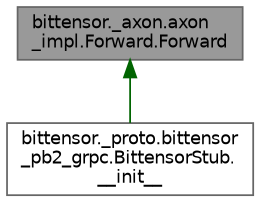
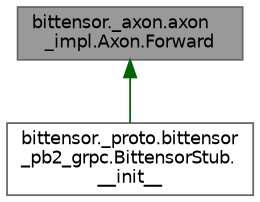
  digraph {
    rankdir=TB
    node [fontname=Helvetica fontsize=10 shape=box style=filled]
-   n1 [color=gray40 fillcolor=grey60 fontcolor=black height=0.2 label="bittensor._axon.axon\l_impl.Forward.Forward" width=0.4]
+   n1 [color=gray40 fillcolor=grey60 fontcolor=black height=0.2 label="bittensor._axon.axon\l_impl.Axon.Forward" width=0.4]
    n2 [color=grey40 fillcolor=white height=0.2 label="bittensor._proto.bittensor\l_pb2_grpc.BittensorStub.\l__init__" width=0.4]
    n1 -> n2 [color=darkgreen dir=back fontname=Helvetica fontsize=10 labelfontname=Helvetica labelfontsize=10 style=solid]
  }
